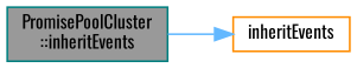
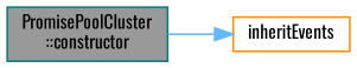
  digraph {
    rankdir=LR
    fontname=Oswald
    node [fontname=Oswald fontsize=10 shape=box style=filled]
-   n1 [color=teal fillcolor=grey60 fontcolor=black height=0.2 label="PromisePoolCluster\l::inheritEvents" width=0.4]
+   n1 [color=teal fillcolor=grey60 fontcolor=black height=0.2 label="PromisePoolCluster\l::constructor" width=0.4]
    n2 [color=darkorange fillcolor=white height=0.2 label=inheritEvents width=0.4]
    n1 -> n2 [color=steelblue1 fontname=Oswald fontsize=10 labelfontname=Helvetica labelfontsize=10 style=solid]
  }
